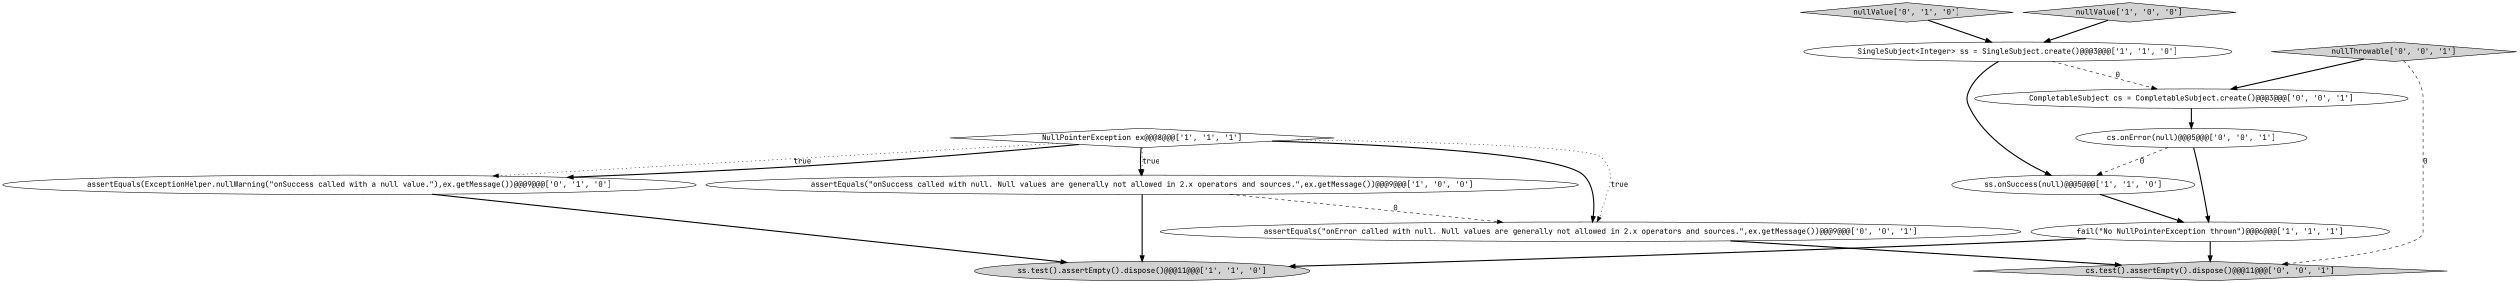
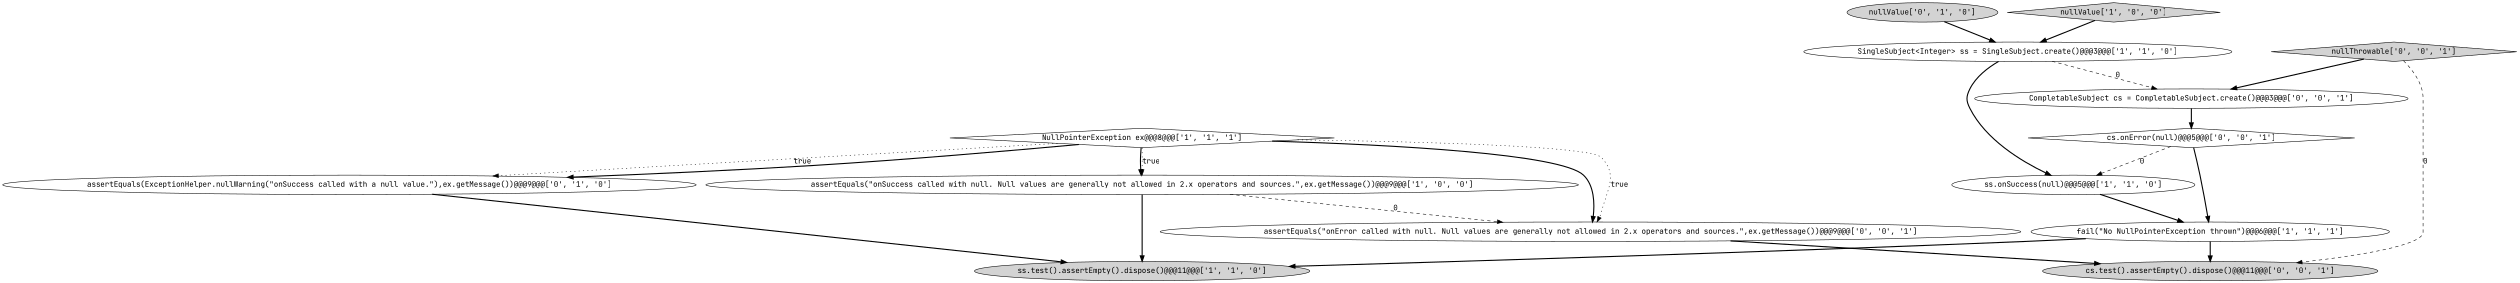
  digraph {
    fontname="JetBrains Mono"
    node [fillcolor=white fontname="JetBrains Mono" shape=ellipse style=filled]
    edge [fontname="JetBrains Mono" style=bold]
    n1 [label="assertEquals(ExceptionHelper.nullWarning(\"onSuccess called with a null value.\"),ex.getMessage())@@@9@@@['0', '1', '0']"]
    n2 [fillcolor=lightgray label="ss.test().assertEmpty().dispose()@@@11@@@['1', '1', '0']"]
-   n3 [fillcolor=lightgray label="nullValue['0', '1', '0']" shape=diamond]
+   n3 [fillcolor=lightgray label="nullValue['0', '1', '0']"]
    n4 [label="SingleSubject<Integer> ss = SingleSubject.create()@@@3@@@['1', '1', '0']"]
    n5 [label="ss.onSuccess(null)@@@5@@@['1', '1', '0']"]
    n6 [label="CompletableSubject cs = CompletableSubject.create()@@@3@@@['0', '0', '1']"]
    n7 [label="fail(\"No NullPointerException thrown\")@@@6@@@['1', '1', '1']"]
-   n8 [fillcolor=lightgray label="cs.test().assertEmpty().dispose()@@@11@@@['0', '0', '1']" shape=diamond]
-   n9 [label="cs.onError(null)@@@5@@@['0', '0', '1']"]
+   n8 [fillcolor=lightgray label="cs.test().assertEmpty().dispose()@@@11@@@['0', '0', '1']"]
+   n9 [label="cs.onError(null)@@@5@@@['0', '0', '1']" shape=diamond]
    n10 [label="NullPointerException ex@@@8@@@['1', '1', '1']" shape=diamond]
    n11 [label="assertEquals(\"onError called with null. Null values are generally not allowed in 2.x operators and sources.\",ex.getMessage())@@@9@@@['0', '0', '1']"]
    n12 [label="assertEquals(\"onSuccess called with null. Null values are generally not allowed in 2.x operators and sources.\",ex.getMessage())@@@9@@@['1', '0', '0']"]
    n13 [fillcolor=lightgray label="nullThrowable['0', '0', '1']" shape=diamond]
    n14 [fillcolor=lightgray label="nullValue['1', '0', '0']" shape=diamond]
    n1 -> n2
    n3 -> n4
    n4 -> n5
    n4 -> n6 [label=0 style=dashed]
    n5 -> n7
    n6 -> n9
    n7 -> n2
    n7 -> n8
    n9 -> n5 [label=0 style=dashed]
    n9 -> n7
    n10 -> n1 [label=true style=dotted]
    n10 -> n1
    n10 -> n11 [label=true style=dotted]
    n10 -> n11
    n10 -> n12
    n10 -> n12 [label=true style=dotted]
    n11 -> n8
    n12 -> n2
    n12 -> n11 [label=0 style=dashed]
    n13 -> n6
    n13 -> n8 [label=0 style=dashed]
    n14 -> n4
  }
